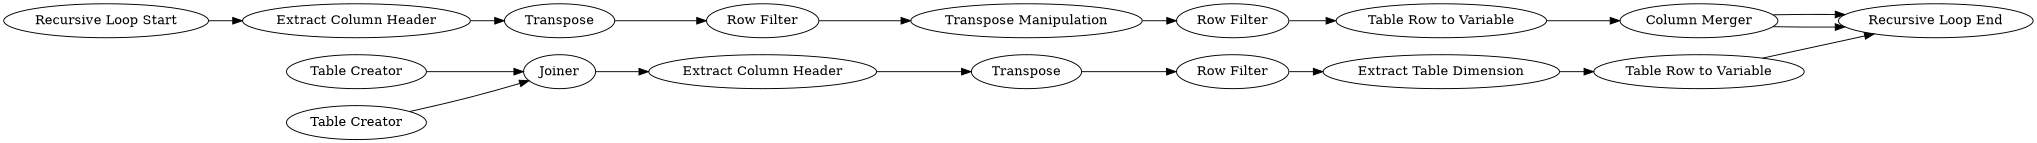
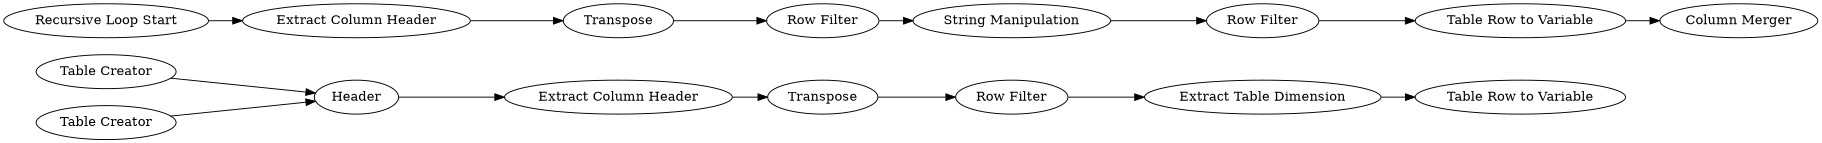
  digraph {
    rankdir=LR
-   n1 [label=Joiner]
+   n1 [label=Header]
    n2 [label="Extract Column Header"]
    n3 [label=Transpose]
    n4 [label="Recursive Loop Start"]
    n5 [label="Extract Column Header"]
    n6 [label="Row Filter"]
    n7 [label="Extract Table Dimension"]
    n8 [label="Table Row to Variable"]
    n9 [label="Column Merger"]
-   n10 [label="Recursive Loop End"]
    n11 [label=Transpose]
    n12 [label="Row Filter"]
-   n13 [label="Transpose Manipulation"]
+   n13 [label="String Manipulation"]
    n14 [label="Row Filter"]
    n15 [label="Table Row to Variable"]
    n16 [label="Table Creator"]
    n17 [label="Table Creator"]
    n1 -> n2
    n2 -> n3
    n3 -> n6
    n4 -> n5
    n5 -> n11
    n6 -> n7
    n7 -> n8
-   n8 -> n10
-   n9 -> n10
-   n9 -> n10
    n11 -> n12
    n12 -> n13
    n13 -> n14
    n14 -> n15
    n15 -> n9
    n16 -> n1
    n17 -> n1
  }
